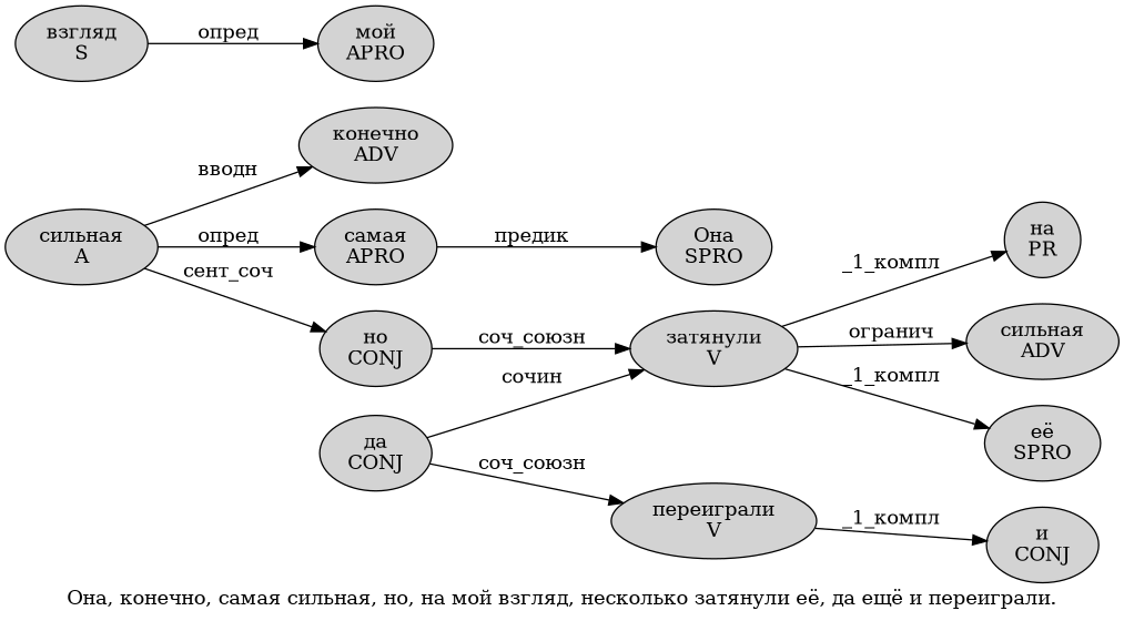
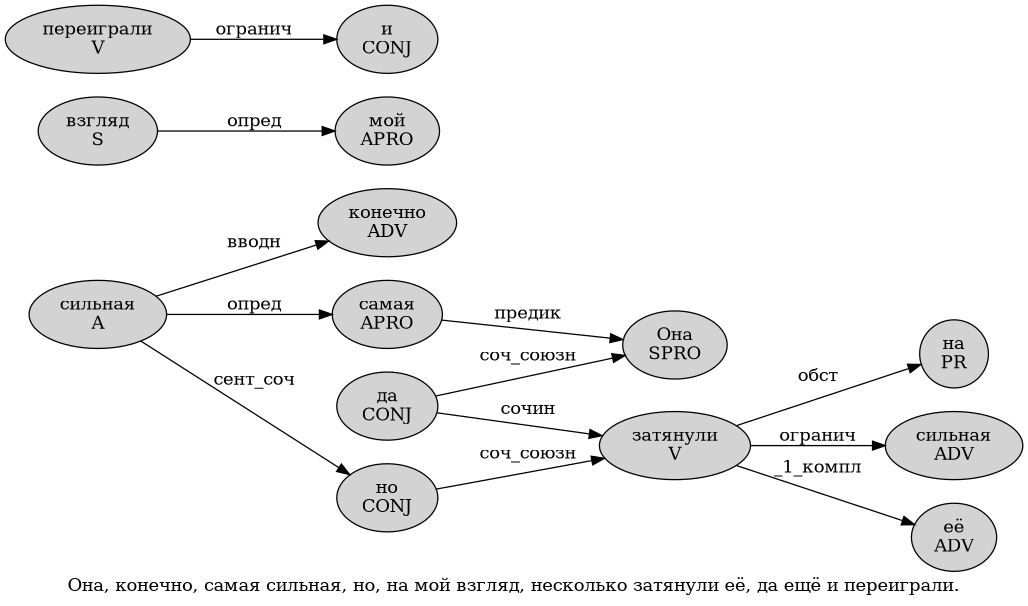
  digraph {
    label="Она, конечно, самая сильная, но, на мой взгляд, несколько затянули её, да ещё и переиграли."
    rankdir=LR
    node [fillcolor=lightgray penwidth=1 shape=ellipse style=filled]
    n1 [label="Она\nSPRO"]
    n2 [label="конечно\nADV"]
    n3 [label="самая\nAPRO"]
    n4 [label="сильная\nA"]
    n5 [label="но\nCONJ"]
    n6 [label="затянули\nV"]
    n7 [label="на\nPR"]
    n8 [label="сильная\nADV"]
-   n9 [label="её\nSPRO"]
+   n9 [label="её\nADV"]
    n10 [label="взгляд\nS"]
    n11 [label="мой\nAPRO"]
    n12 [label="да\nCONJ"]
    n13 [label="переиграли\nV"]
    n14 [label="и\nCONJ"]
    n3 -> n1 [label="предик"]
    n4 -> n2 [label="вводн"]
    n4 -> n3 [label="опред"]
    n4 -> n5 [label="сент_соч"]
    n5 -> n6 [label="соч_союзн"]
-   n6 -> n7 [label="_1_компл"]
+   n6 -> n7 [label="обст"]
    n6 -> n8 [label="огранич"]
    n6 -> n9 [label="_1_компл"]
    n10 -> n11 [label="опред"]
    n12 -> n6 [label="сочин"]
-   n12 -> n13 [label="соч_союзн"]
-   n13 -> n14 [label="_1_компл"]
+   n12 -> n1 [label="соч_союзн"]
+   n13 -> n14 [label="огранич"]
  }
